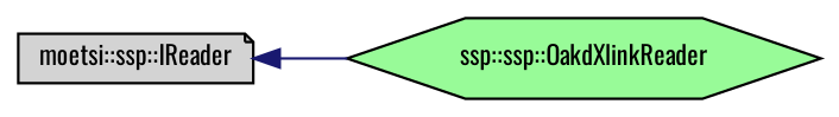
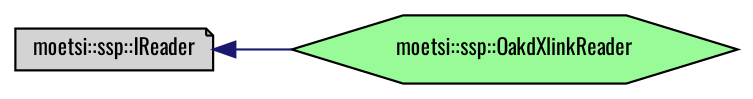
  digraph {
    rankdir=LR
    fontname=Oswald
    node [color=black fontname=Oswald fontsize=10 style=filled]
-   n1 [fillcolor=palegreen fontcolor=black height=0.2 label="ssp::ssp::OakdXlinkReader" shape=hexagon width=0.4]
+   n1 [fillcolor=palegreen fontcolor=black height=0.2 label="moetsi::ssp::OakdXlinkReader" shape=hexagon width=0.4]
    n2 [fillcolor=lightgrey height=0.2 label="moetsi::ssp::IReader" shape=note width=0.4]
    n2 -> n1 [color=midnightblue dir=back fontname=Oswald fontsize=10 labelfontname=Helvetica labelfontsize=10 style=solid]
  }
